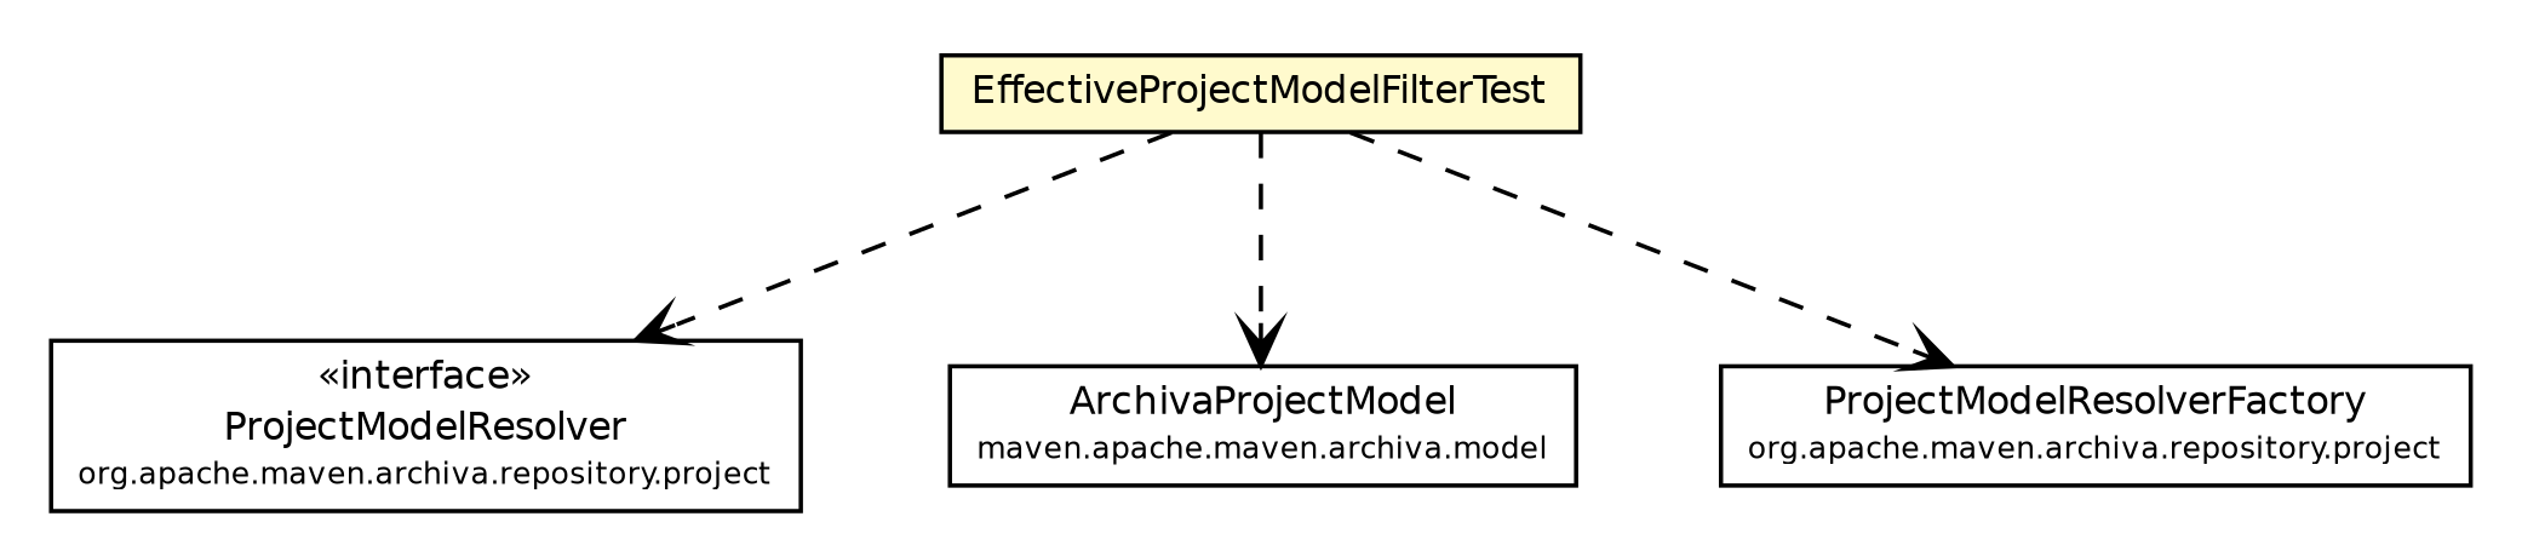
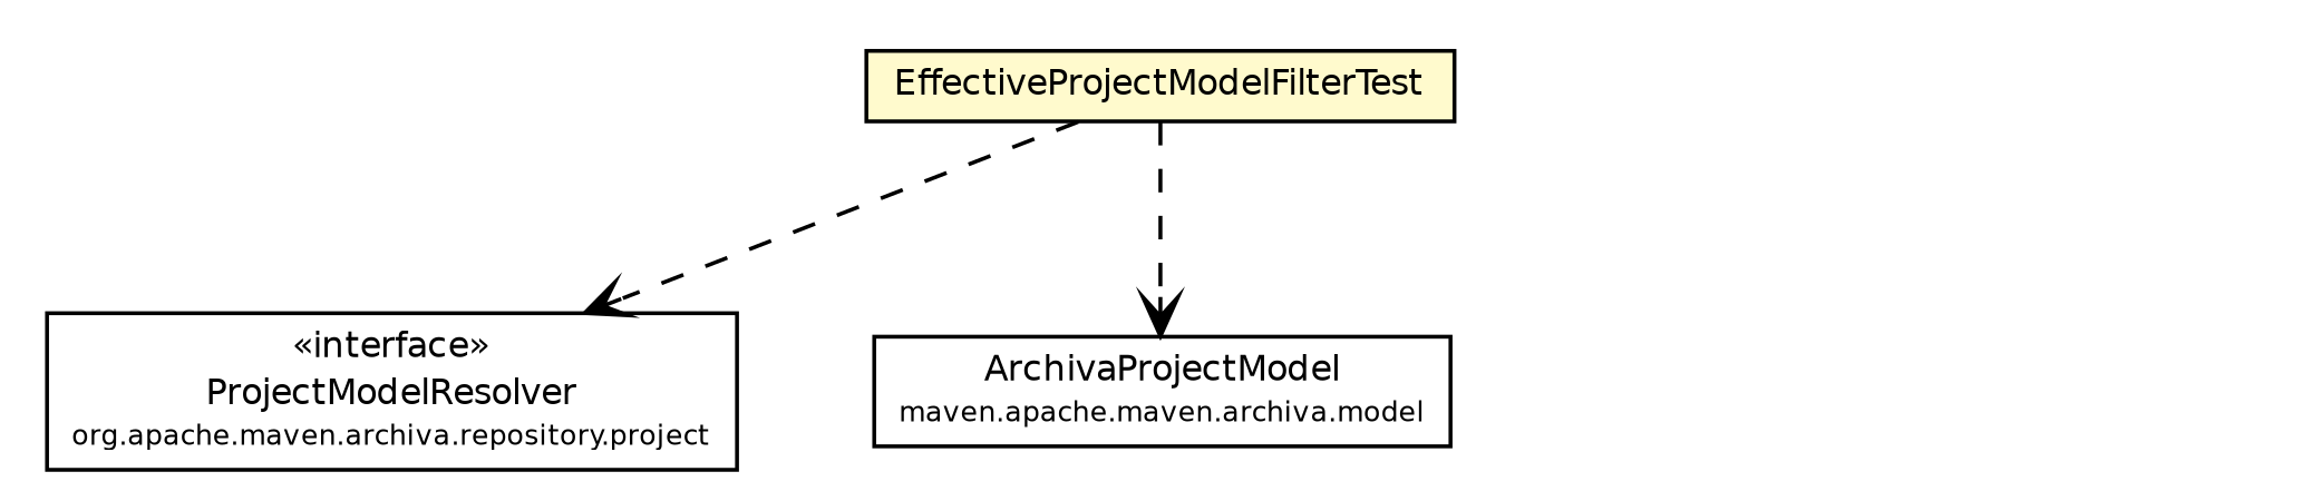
  digraph {
    node [fontcolor=black fontname=Helvetica fontsize=9.0 shape=plaintext]
    edge [arrowhead=open color=black fontcolor=black fontname=Helvetica fontsize=10.0 headport=p labelfontname=Helvetica labelfontsize=10 style=dashed tailport=p]
    n1 [label=<<table border="0" cellborder="1" cellspacing="0" cellpadding="2" port="p" bgcolor="lemonChiffon" href="./EffectiveProjectModelFilterTest.html"> 		<tr><td><table border="0" cellspacing="0" cellpadding="1"> 			<tr><td> EffectiveProjectModelFilterTest </td></tr> 		</table></td></tr> 		</table>>]
    n2 [label=<<table border="0" cellborder="1" cellspacing="0" cellpadding="2" port="p" href="http://java.sun.com/j2se/1.4.2/docs/api/org/apache/maven/archiva/repository/project/ProjectModelResolver.html"> 		<tr><td><table border="0" cellspacing="0" cellpadding="1"> 			<tr><td> &laquo;interface&raquo; </td></tr> 			<tr><td> ProjectModelResolver </td></tr> 			<tr><td><font point-size="7.0"> org.apache.maven.archiva.repository.project </font></td></tr> 		</table></td></tr> 		</table>>]
    n3 [label=<<table border="0" cellborder="1" cellspacing="0" cellpadding="2" port="p" href="http://java.sun.com/j2se/1.4.2/docs/api/org/apache/maven/archiva/model/ArchivaProjectModel.html"> 		<tr><td><table border="0" cellspacing="0" cellpadding="1"> 			<tr><td> ArchivaProjectModel </td></tr> 			<tr><td><font point-size="7.0"> maven.apache.maven.archiva.model </font></td></tr> 		</table></td></tr> 		</table>>]
-   n4 [label=<<table border="0" cellborder="1" cellspacing="0" cellpadding="2" port="p" href="http://java.sun.com/j2se/1.4.2/docs/api/org/apache/maven/archiva/repository/project/ProjectModelResolverFactory.html"> 		<tr><td><table border="0" cellspacing="0" cellpadding="1"> 			<tr><td> ProjectModelResolverFactory </td></tr> 			<tr><td><font point-size="7.0"> org.apache.maven.archiva.repository.project </font></td></tr> 		</table></td></tr> 		</table>>]
    n1 -> n2
    n1 -> n3
-   n1 -> n4
  }
